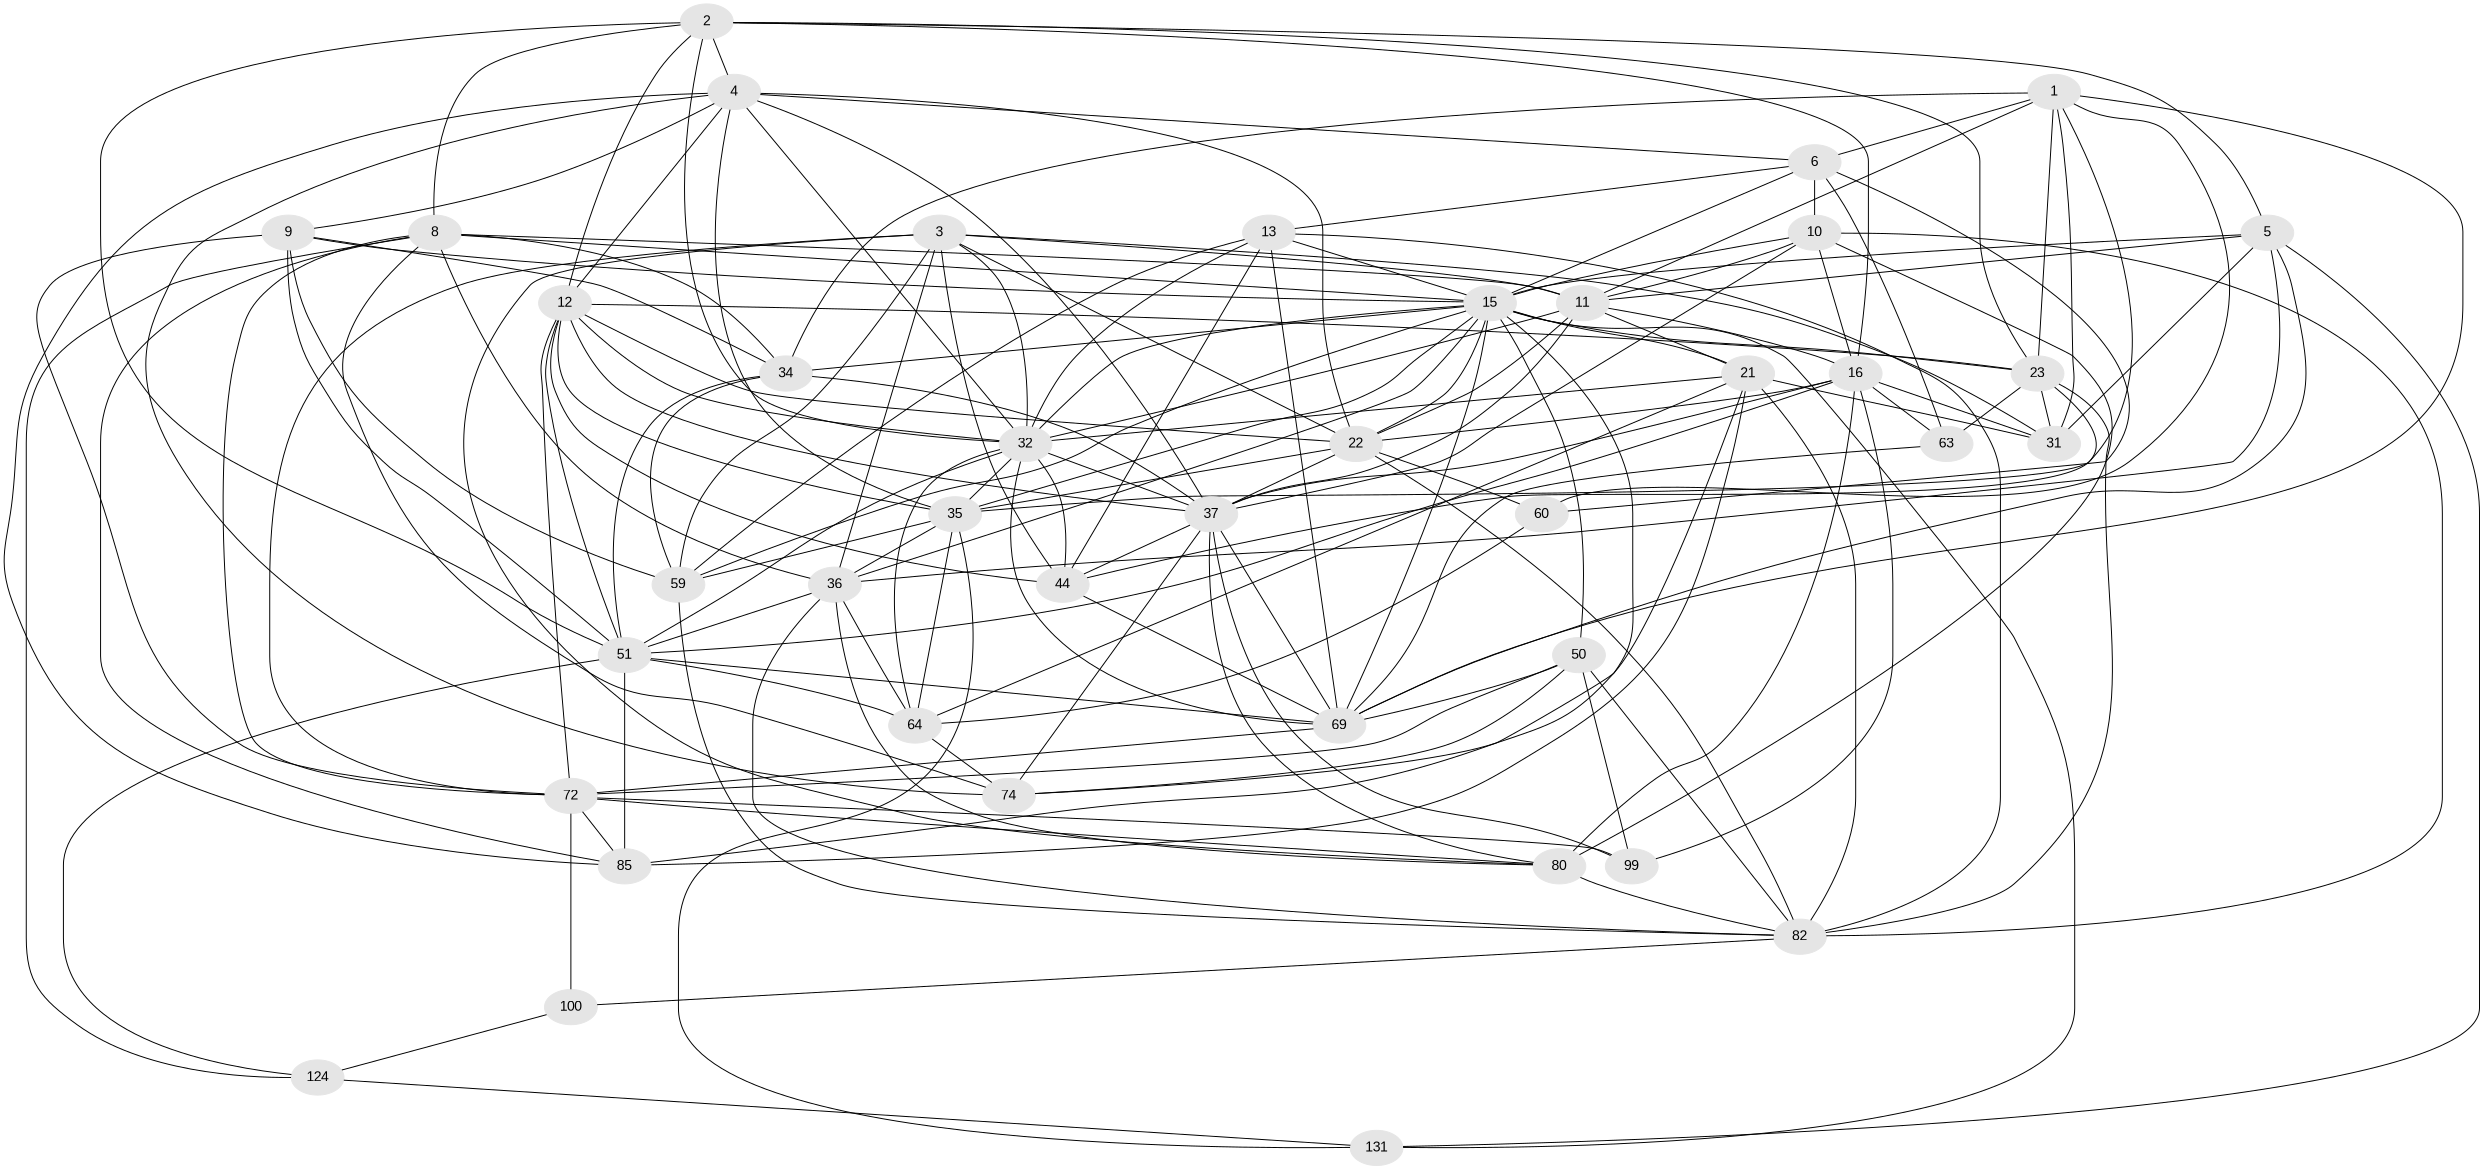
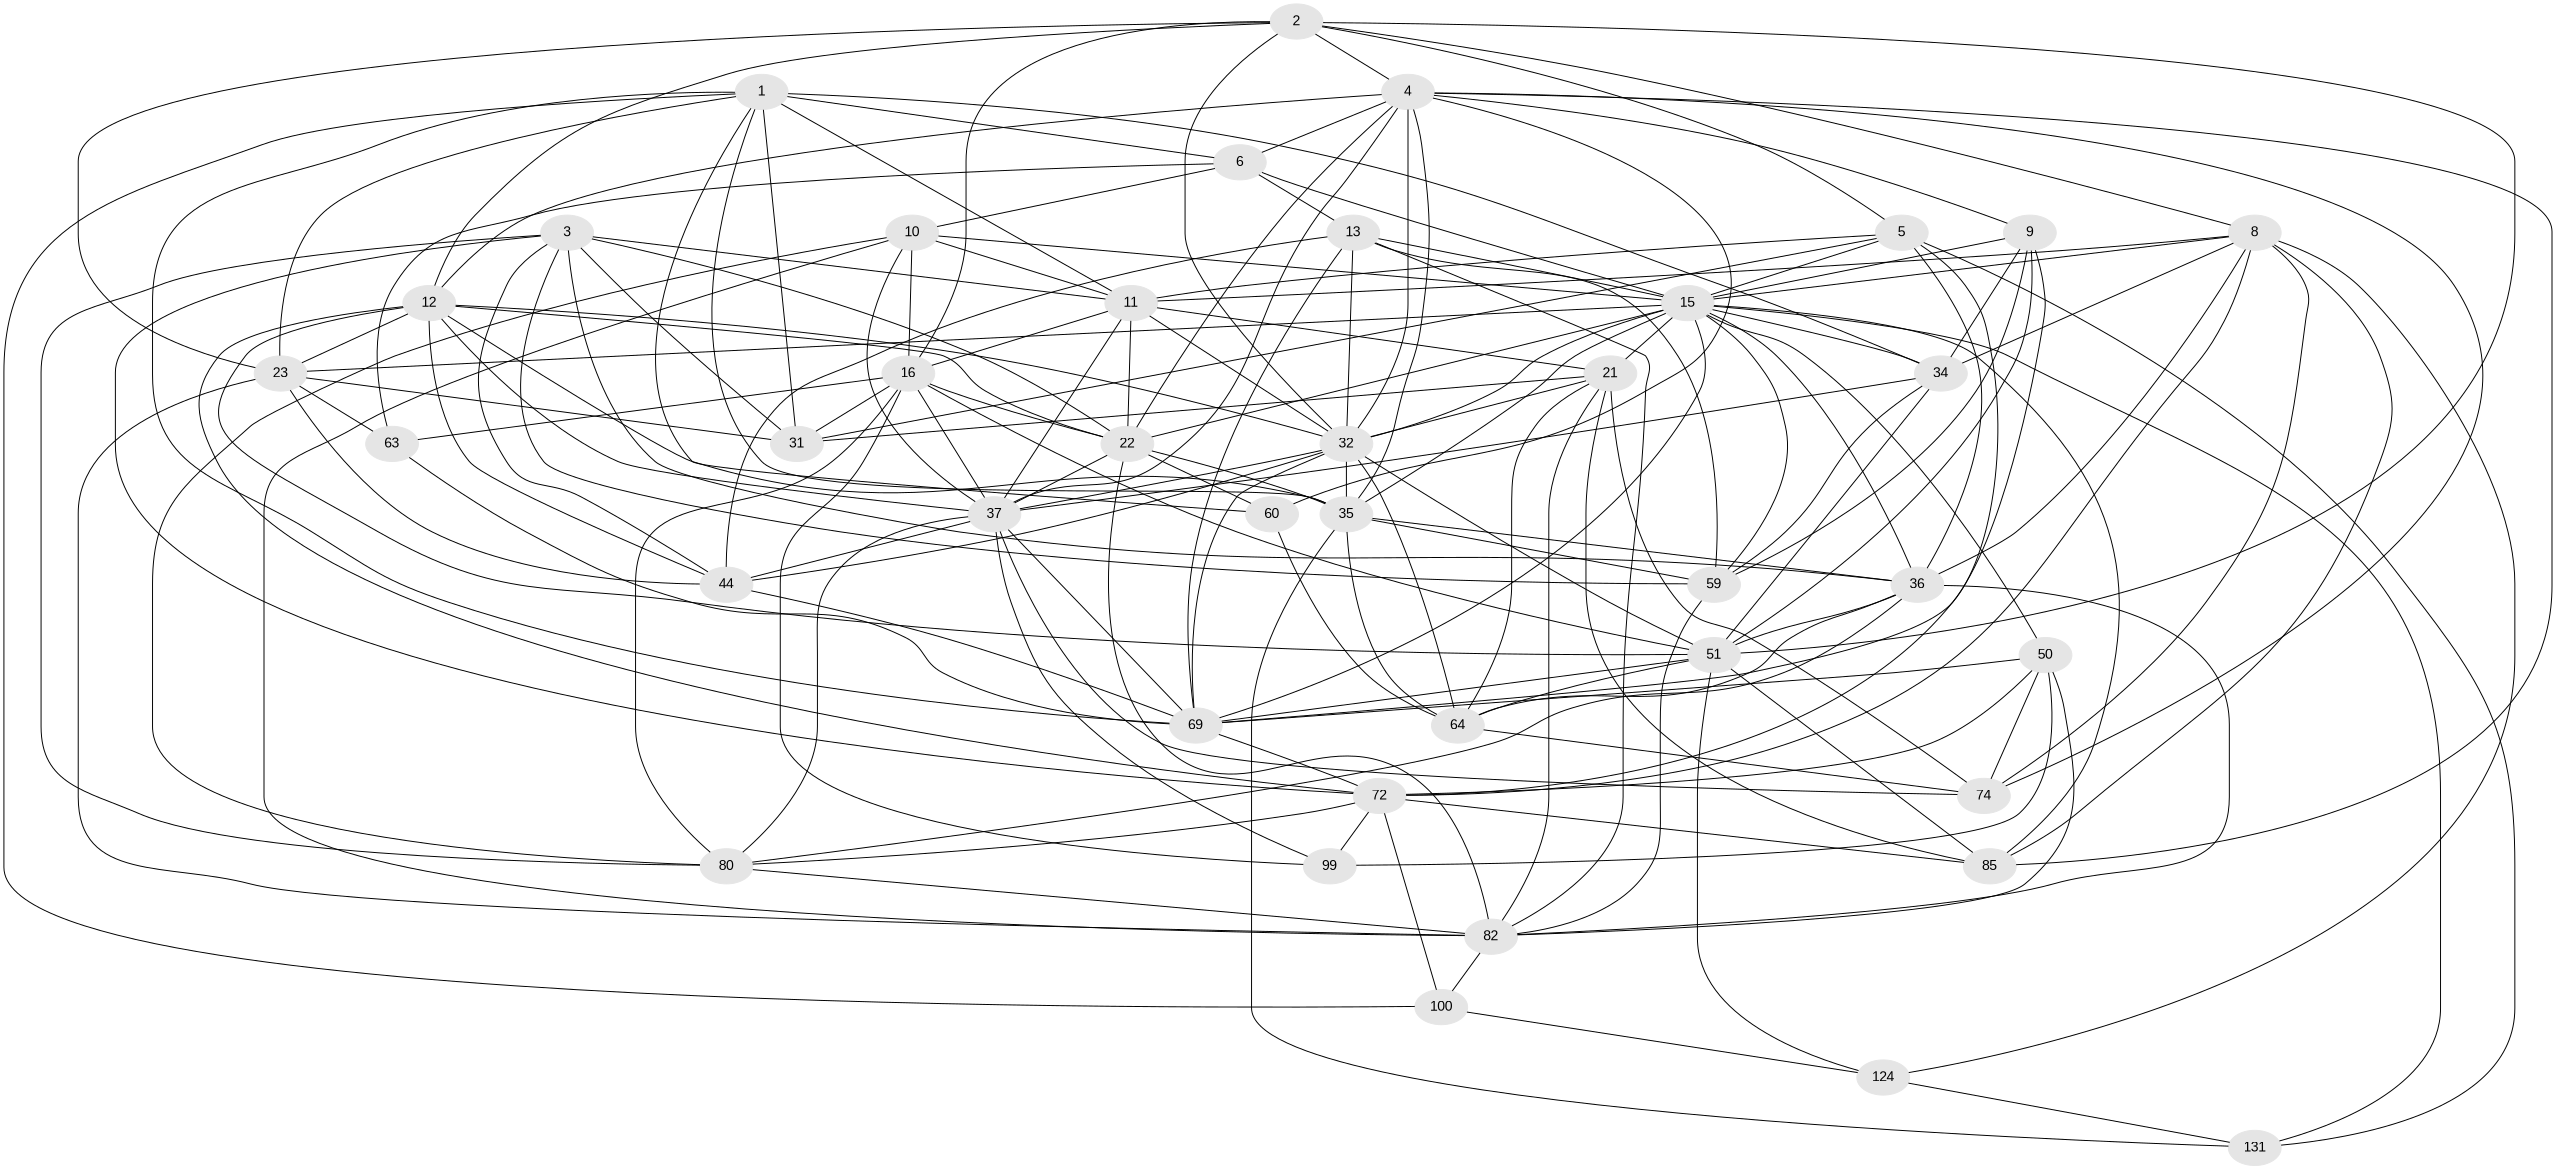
  graph {
    fontname="Liberation Sans"
    node [color=gray90 fontname="Liberation Sans" style=filled]
    edge [fontname="Liberation Sans"]
    1 [super="+7+49"]
    6 [super="+48+27"]
    11 [super="+130+25+20+26"]
    23 [super="+68"]
    31 [super="+41"]
    34 [super="+90+39"]
    35 [super="+77+61"]
    60
    69 [super="+101+135+95"]
    100
    15 [super="+33+17"]
    10 [super="+91"]
    13 [super="+50+78"]
    63
    16 [super="+18+58+54"]
    32 [super="+42+45+38"]
    22 [super="+57+115"]
    37 [super="+127+126+62"]
    21 [super="+28+56"]
    44 [super="+71+119"]
    82 [super="+114+87+105"]
    51 [super="+107+52+121"]
    59 [super="+67"]
    36 [super="+73+53+109"]
    131
    64 [super="+125+98"]
    72 [super="+103+102"]
    124
    2 [super="+24+110"]
    4 [super="+86+76+75"]
    5 [super="+133+29"]
    8 [super="+66+46"]
    12 [super="+120+40+94"]
    9 [super="+14"]
    74 [super="+129"]
    85 [super="+89"]
    80 [super="+113"]
    99
    3 [super="+43+118"]
    n40 [label=50 super="+88"]
    1 -- 6
    1 -- 11
    1 -- 23
    1 -- 31
    1 -- 34 [weight=2]
    1 -- 35
    1 -- 60
    1 -- 69
-   6 -- 60
+   1 -- 100
+   4 -- 60
    6 -- 15
    6 -- 10
    6 -- 13
    6 -- 63
    11 -- 16
    11 -- 32 [weight=2]
    11 -- 22
    11 -- 37
    11 -- 21
    23 -- 31
    23 -- 63
    23 -- 44
    23 -- 82
    34 -- 37
    34 -- 51
    34 -- 59
    35 -- 59
    35 -- 36
    35 -- 131
    35 -- 64
    60 -- 64
    69 -- 72
    100 -- 124
    15 -- 23
    15 -- 34
    15 -- 35
    15 -- 69
    15 -- 32
    15 -- 22
    15 -- 21
    15 -- 59
    15 -- 36
    15 -- 131
    15 -- 85
    15 -- n40
    10 -- 11
    10 -- 15
    10 -- 16 [weight=2]
    10 -- 37
    10 -- 82
    10 -- 80
    13 -- 69 [weight=2]
    13 -- 15
    13 -- 32
    13 -- 44
    13 -- 82
    13 -- 59
    63 -- 69
    16 -- 31
    16 -- 63
    16 -- 22
    16 -- 37
    16 -- 51
    16 -- 80 [weight=2]
    16 -- 99
    32 -- 35
    32 -- 69
    32 -- 37
    32 -- 44
    32 -- 51 [weight=2]
    32 -- 64
    22 -- 35
    22 -- 60
    22 -- 37
    22 -- 82
    37 -- 69
    37 -- 44 [weight=2]
    37 -- 74
    37 -- 80
    37 -- 99
    21 -- 31
    21 -- 32
    21 -- 82
    21 -- 64
    21 -- 74
    21 -- 85
    44 -- 69
    82 -- 100
    51 -- 69
    51 -- 64
    51 -- 124
    51 -- 85
    59 -- 82
    36 -- 82
    36 -- 51
    36 -- 64 [weight=2]
    36 -- 80
    64 -- 74
    72 -- 100
    72 -- 85
    72 -- 80
    72 -- 99
    124 -- 131
    2 -- 23
    2 -- 16
    2 -- 32
    2 -- 51
    2 -- 4
    2 -- 5
    2 -- 8
    2 -- 12
    4 -- 6
    4 -- 35
    4 -- 32
    4 -- 22
    4 -- 37
    4 -- 12
    4 -- 9
    4 -- 74
    4 -- 85
    5 -- 11 [weight=2]
    5 -- 31
    5 -- 69
    5 -- 15
    5 -- 36
    5 -- 131
    8 -- 11 [weight=2]
    8 -- 34
    8 -- 15
    8 -- 36
    8 -- 72
    8 -- 124
    8 -- 74
    8 -- 85
    12 -- 23
    12 -- 35
    12 -- 32
    12 -- 22
    12 -- 37
    12 -- 44
    12 -- 51
    12 -- 72
    9 -- 34
    9 -- 15
    9 -- 51
    9 -- 59
    9 -- 72
    80 -- 82
    3 -- 11
    3 -- 31
-   3 -- 32
    3 -- 22
    3 -- 44
    3 -- 59 [weight=2]
    3 -- 36
    3 -- 72
    3 -- 80
    n40 -- 69
    n40 -- 82
    n40 -- 72
    n40 -- 74
    n40 -- 99
  }
